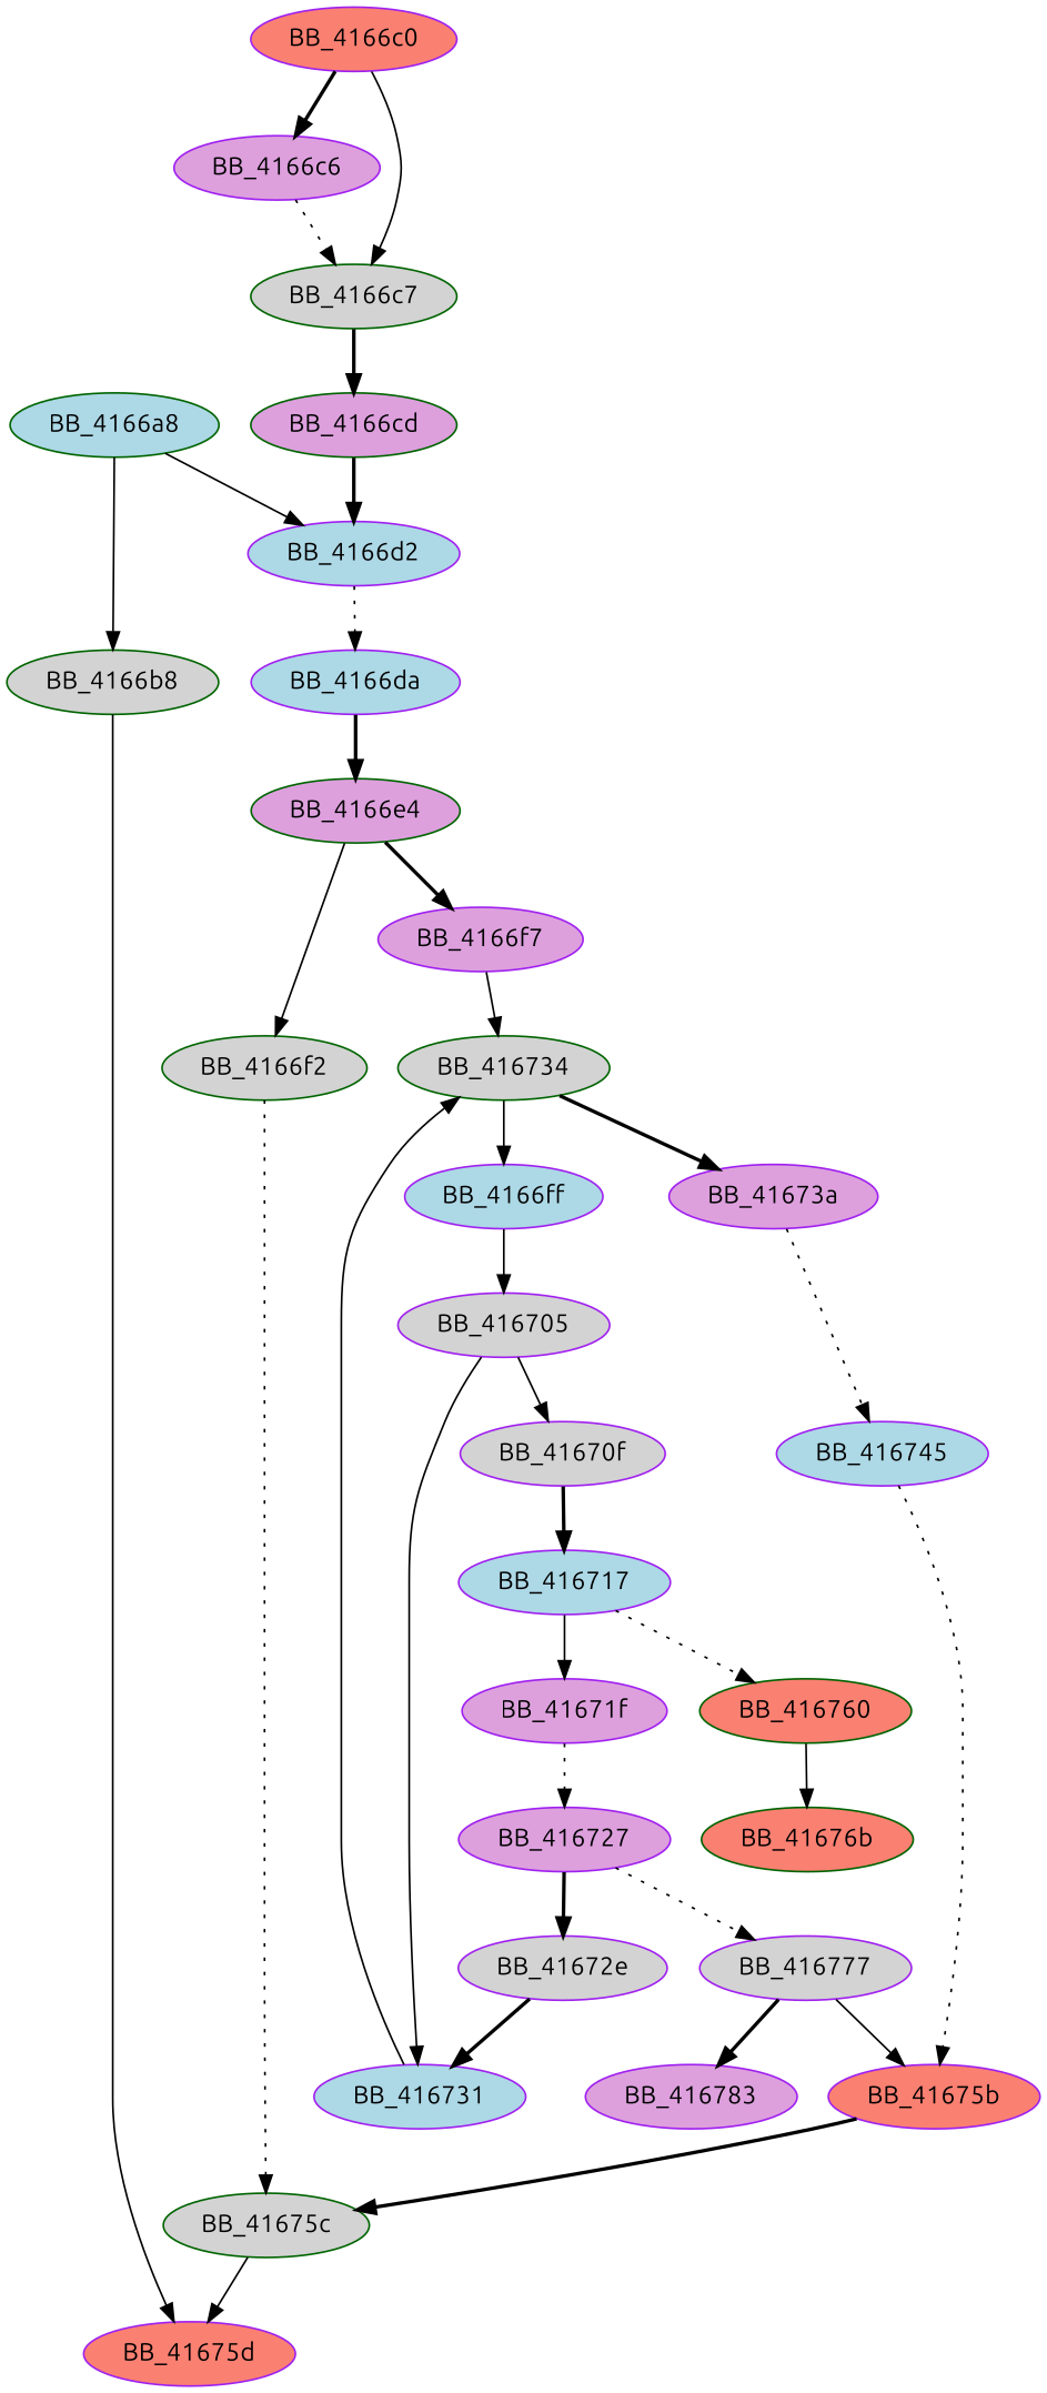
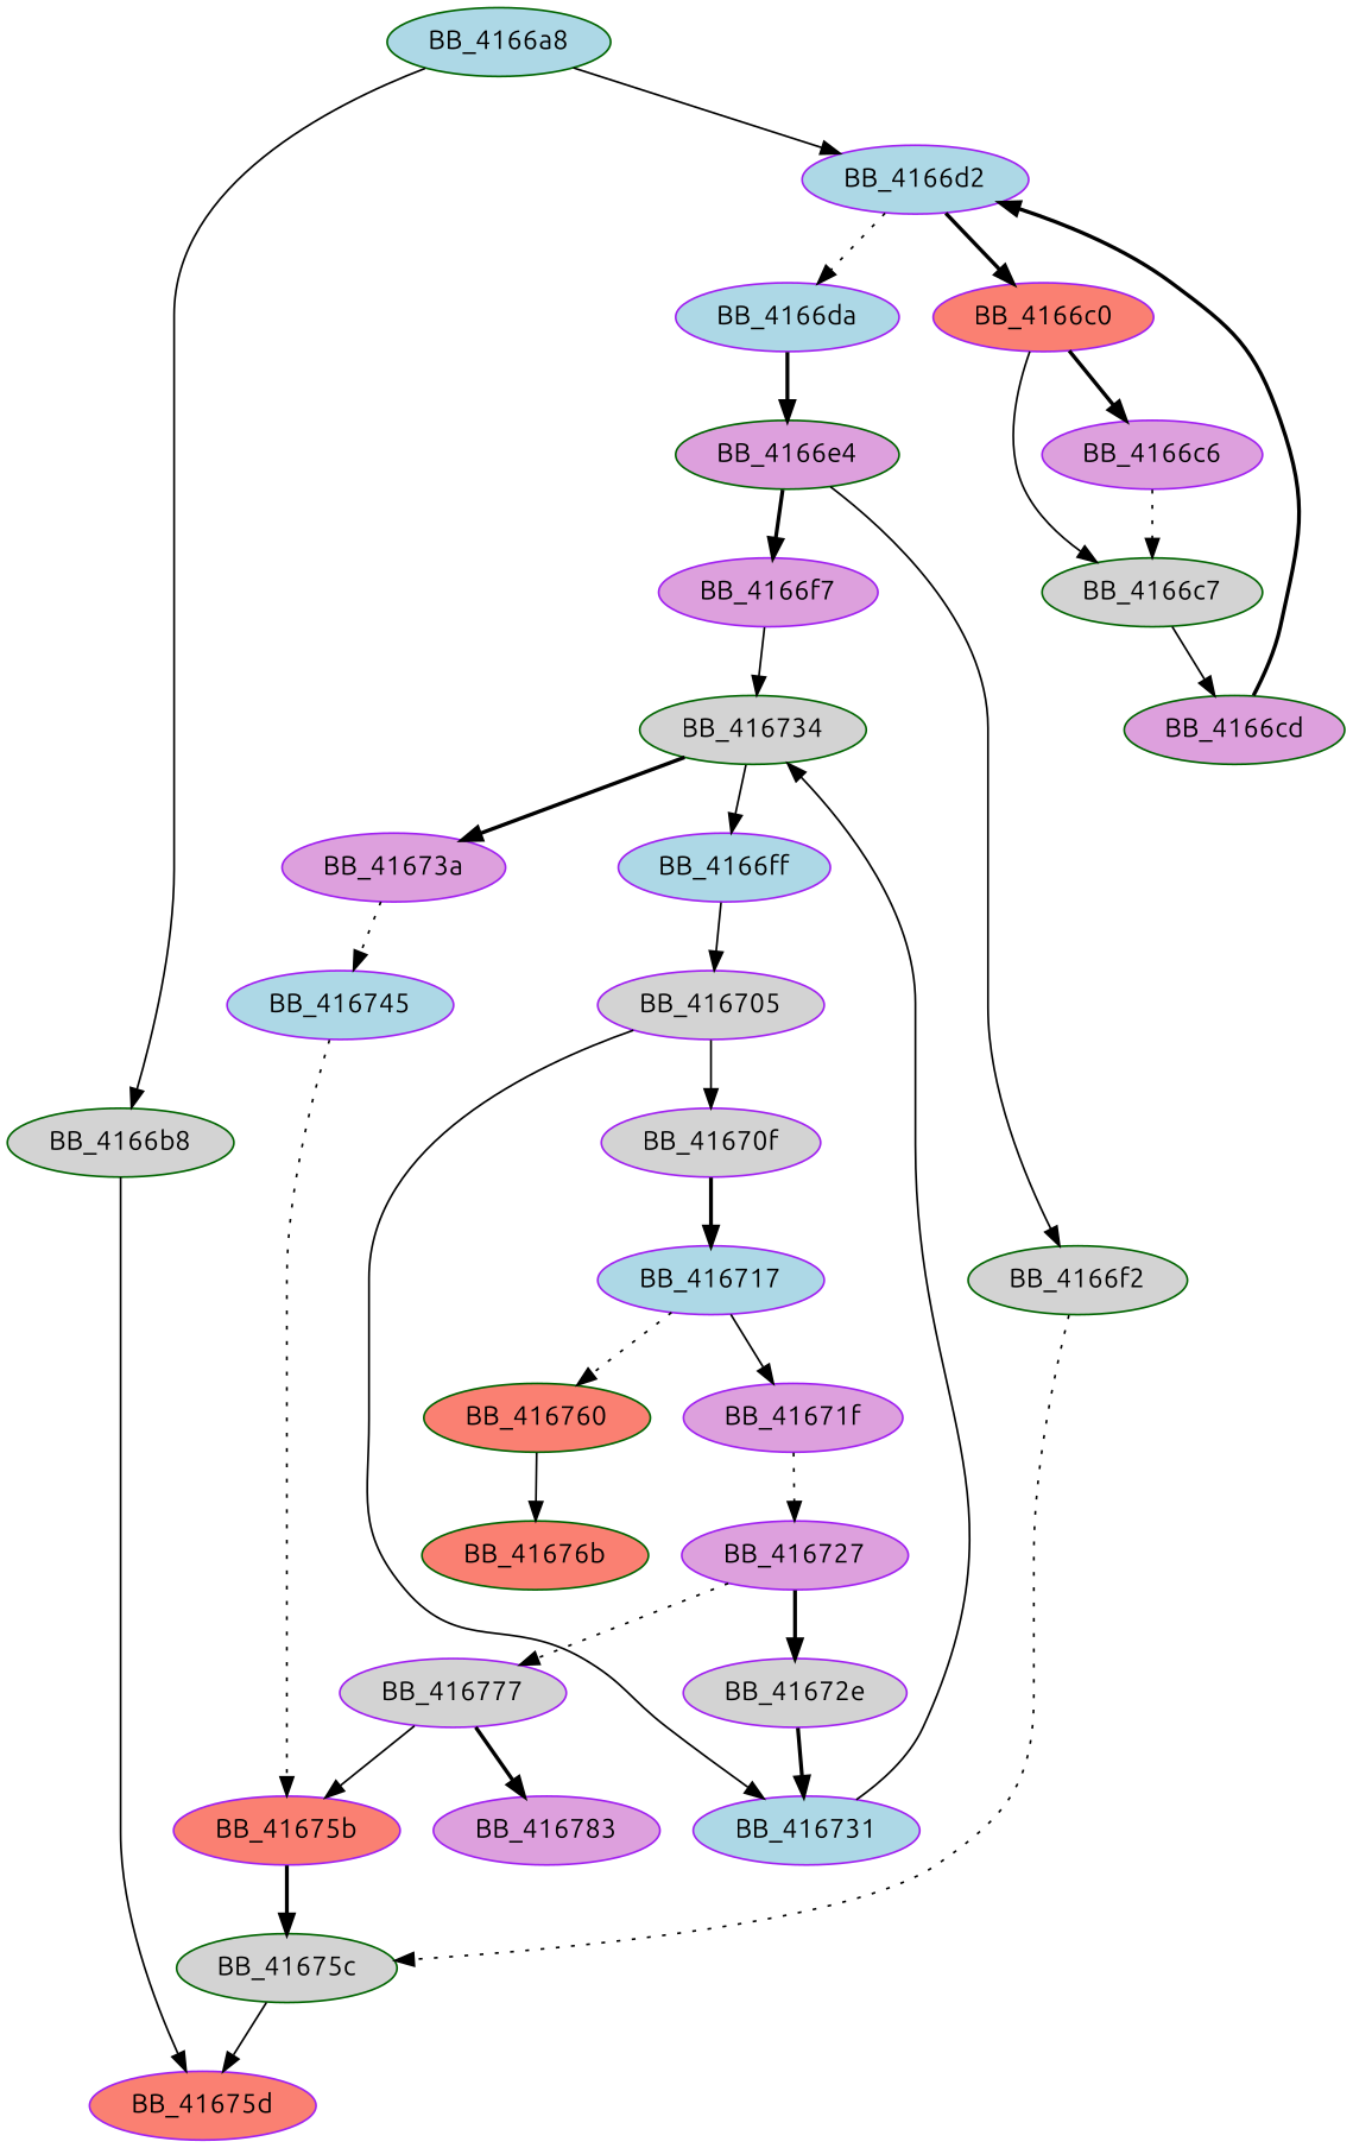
  digraph {
    fontname=Ubuntu
    node [color=purple fillcolor=lightgrey fontname=Ubuntu style=filled]
    edge [fontname=Ubuntu style=solid]
    BB_4166a8 [color=darkgreen fillcolor=lightblue]
    BB_4166b8 [color=darkgreen]
    BB_4166d2 [fillcolor=lightblue]
    BB_41675d [fillcolor=salmon]
    BB_4166c0 [fillcolor=salmon]
    BB_4166da [fillcolor=lightblue]
    BB_4166c6 [fillcolor=plum]
    BB_4166c7 [color=darkgreen]
    BB_4166e4 [color=darkgreen fillcolor=plum]
    BB_4166cd [color=darkgreen fillcolor=plum]
    BB_4166f2 [color=darkgreen]
    BB_4166f7 [fillcolor=plum]
    BB_41675c [color=darkgreen]
    BB_416734 [color=darkgreen]
    BB_4166ff [fillcolor=lightblue]
    BB_41673a [fillcolor=plum]
    BB_416705
    BB_416745 [fillcolor=lightblue]
    BB_41670f
    BB_416731 [fillcolor=lightblue]
    BB_416717 [fillcolor=lightblue]
    BB_41671f [fillcolor=plum]
    BB_416760 [color=darkgreen fillcolor=salmon]
    BB_416727 [fillcolor=plum]
    BB_41676b [color=darkgreen fillcolor=salmon]
    BB_41672e
    BB_416777
    BB_416783 [fillcolor=plum]
    BB_41675b [fillcolor=salmon]
    BB_4166a8 -> BB_4166b8
    BB_4166a8 -> BB_4166d2
    BB_4166b8 -> BB_41675d
+   BB_4166d2 -> BB_4166c0 [style=bold]
    BB_4166d2 -> BB_4166da [style=dotted]
    BB_4166c0 -> BB_4166c6 [style=bold]
    BB_4166c0 -> BB_4166c7
    BB_4166da -> BB_4166e4 [style=bold]
    BB_4166c6 -> BB_4166c7 [style=dotted]
-   BB_4166c7 -> BB_4166cd [style=bold]
+   BB_4166c7 -> BB_4166cd
    BB_4166e4 -> BB_4166f2
    BB_4166e4 -> BB_4166f7 [style=bold]
    BB_4166cd -> BB_4166d2 [style=bold]
    BB_4166f2 -> BB_41675c [style=dotted]
    BB_4166f7 -> BB_416734
    BB_41675c -> BB_41675d
    BB_416734 -> BB_4166ff
    BB_416734 -> BB_41673a [style=bold]
    BB_4166ff -> BB_416705
    BB_41673a -> BB_416745 [style=dotted]
    BB_416705 -> BB_41670f
    BB_416705 -> BB_416731
    BB_416745 -> BB_41675b [style=dotted]
    BB_41670f -> BB_416717 [style=bold]
    BB_416731 -> BB_416734
    BB_416717 -> BB_41671f
    BB_416717 -> BB_416760 [style=dotted]
    BB_41671f -> BB_416727 [style=dotted]
    BB_416760 -> BB_41676b
    BB_416727 -> BB_41672e [style=bold]
    BB_416727 -> BB_416777 [style=dotted]
    BB_41672e -> BB_416731 [style=bold]
    BB_416777 -> BB_416783 [style=bold]
    BB_416777 -> BB_41675b
    BB_41675b -> BB_41675c [style=bold]
  }
